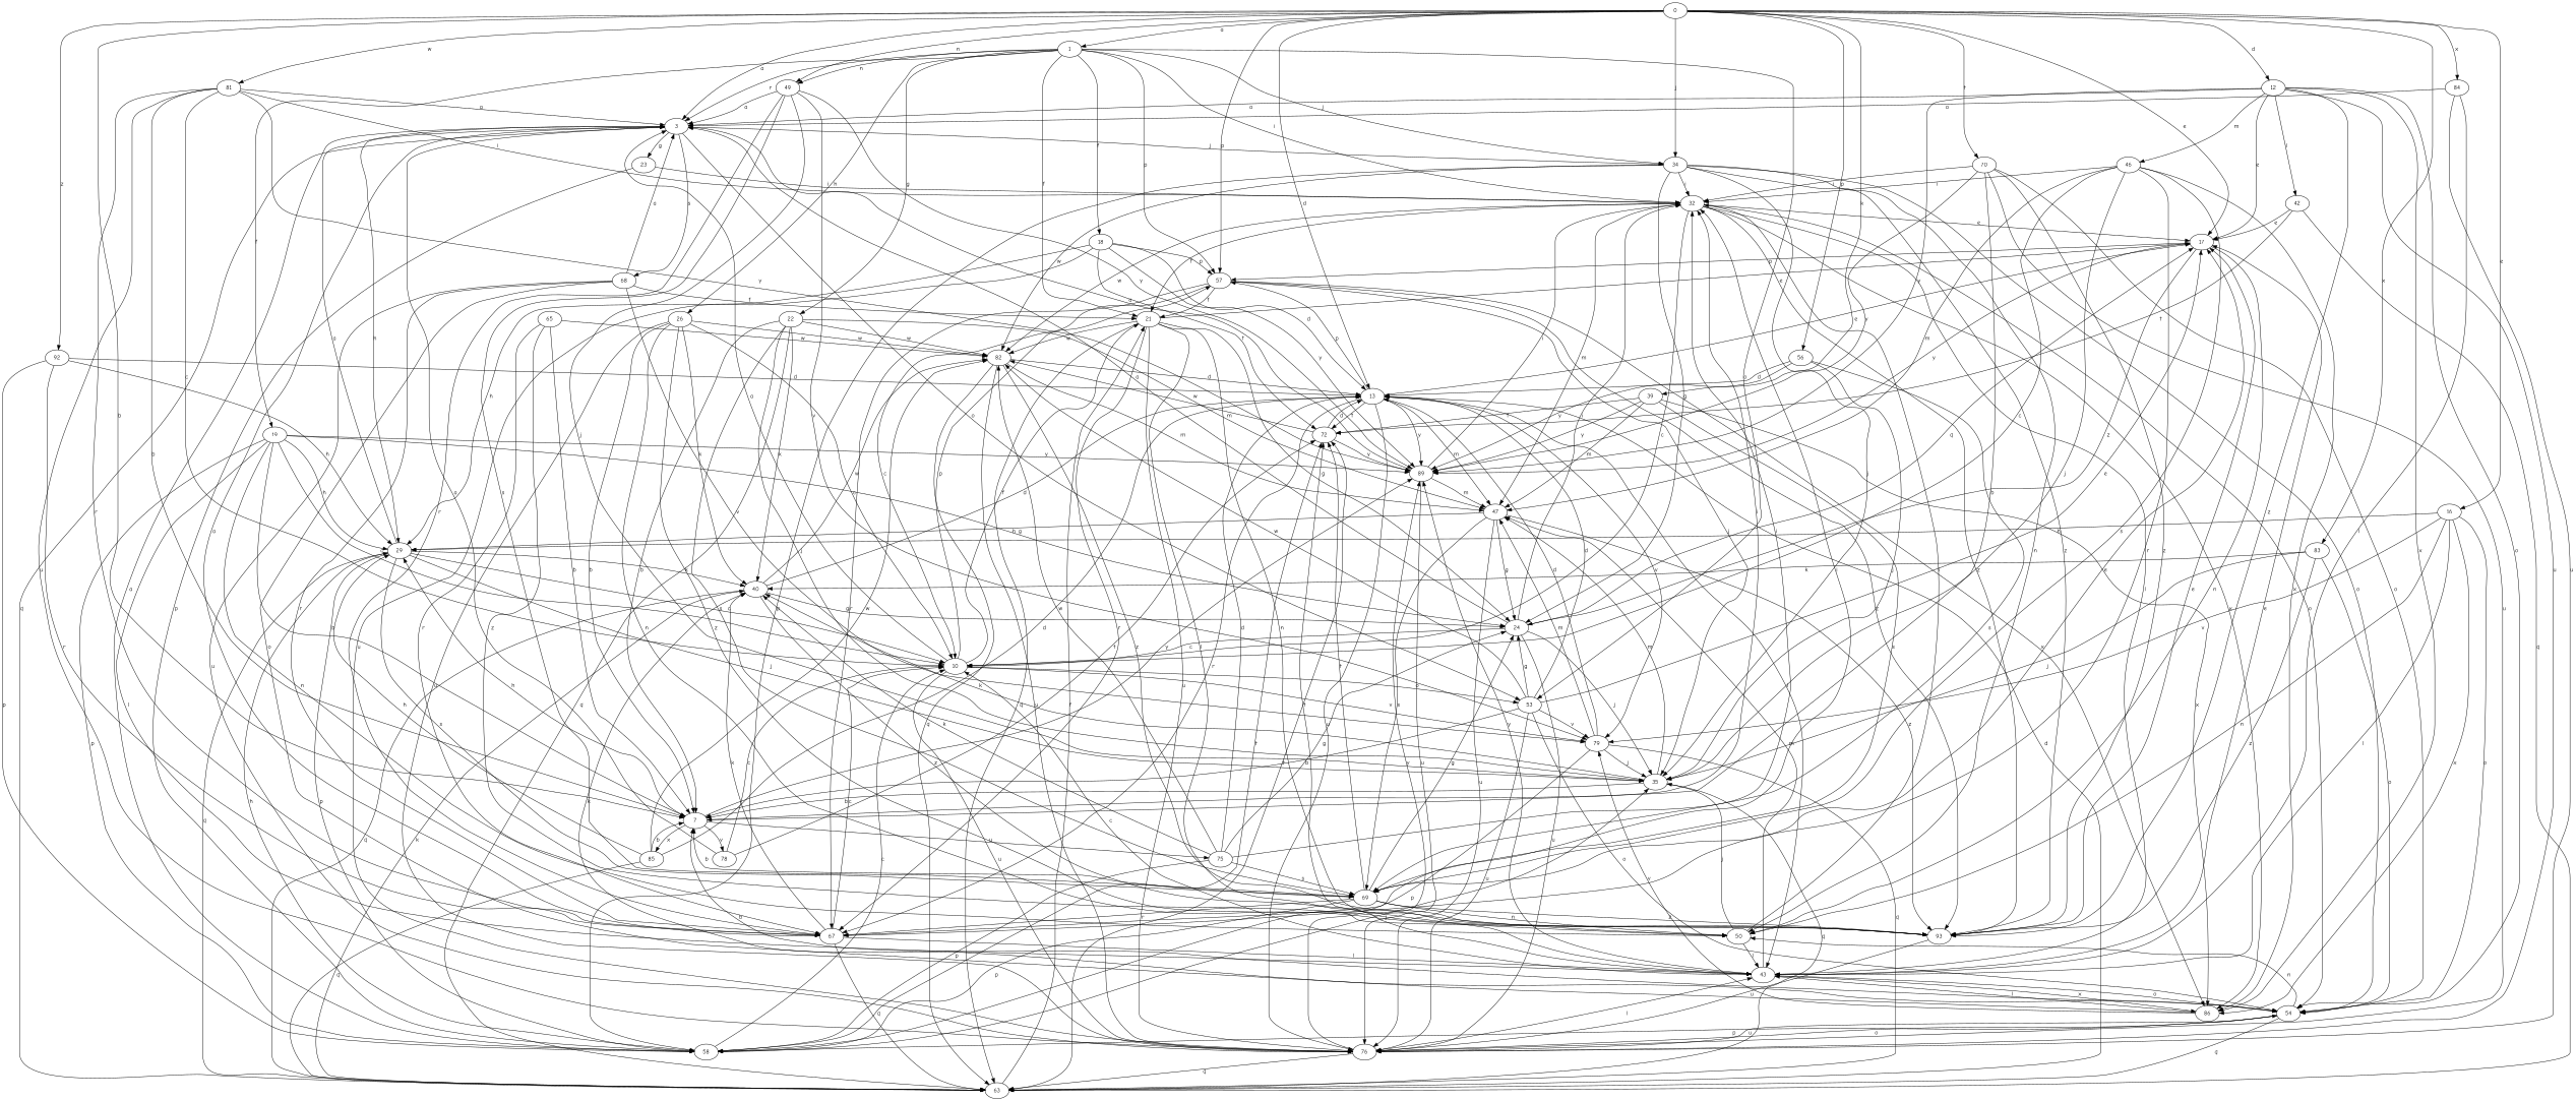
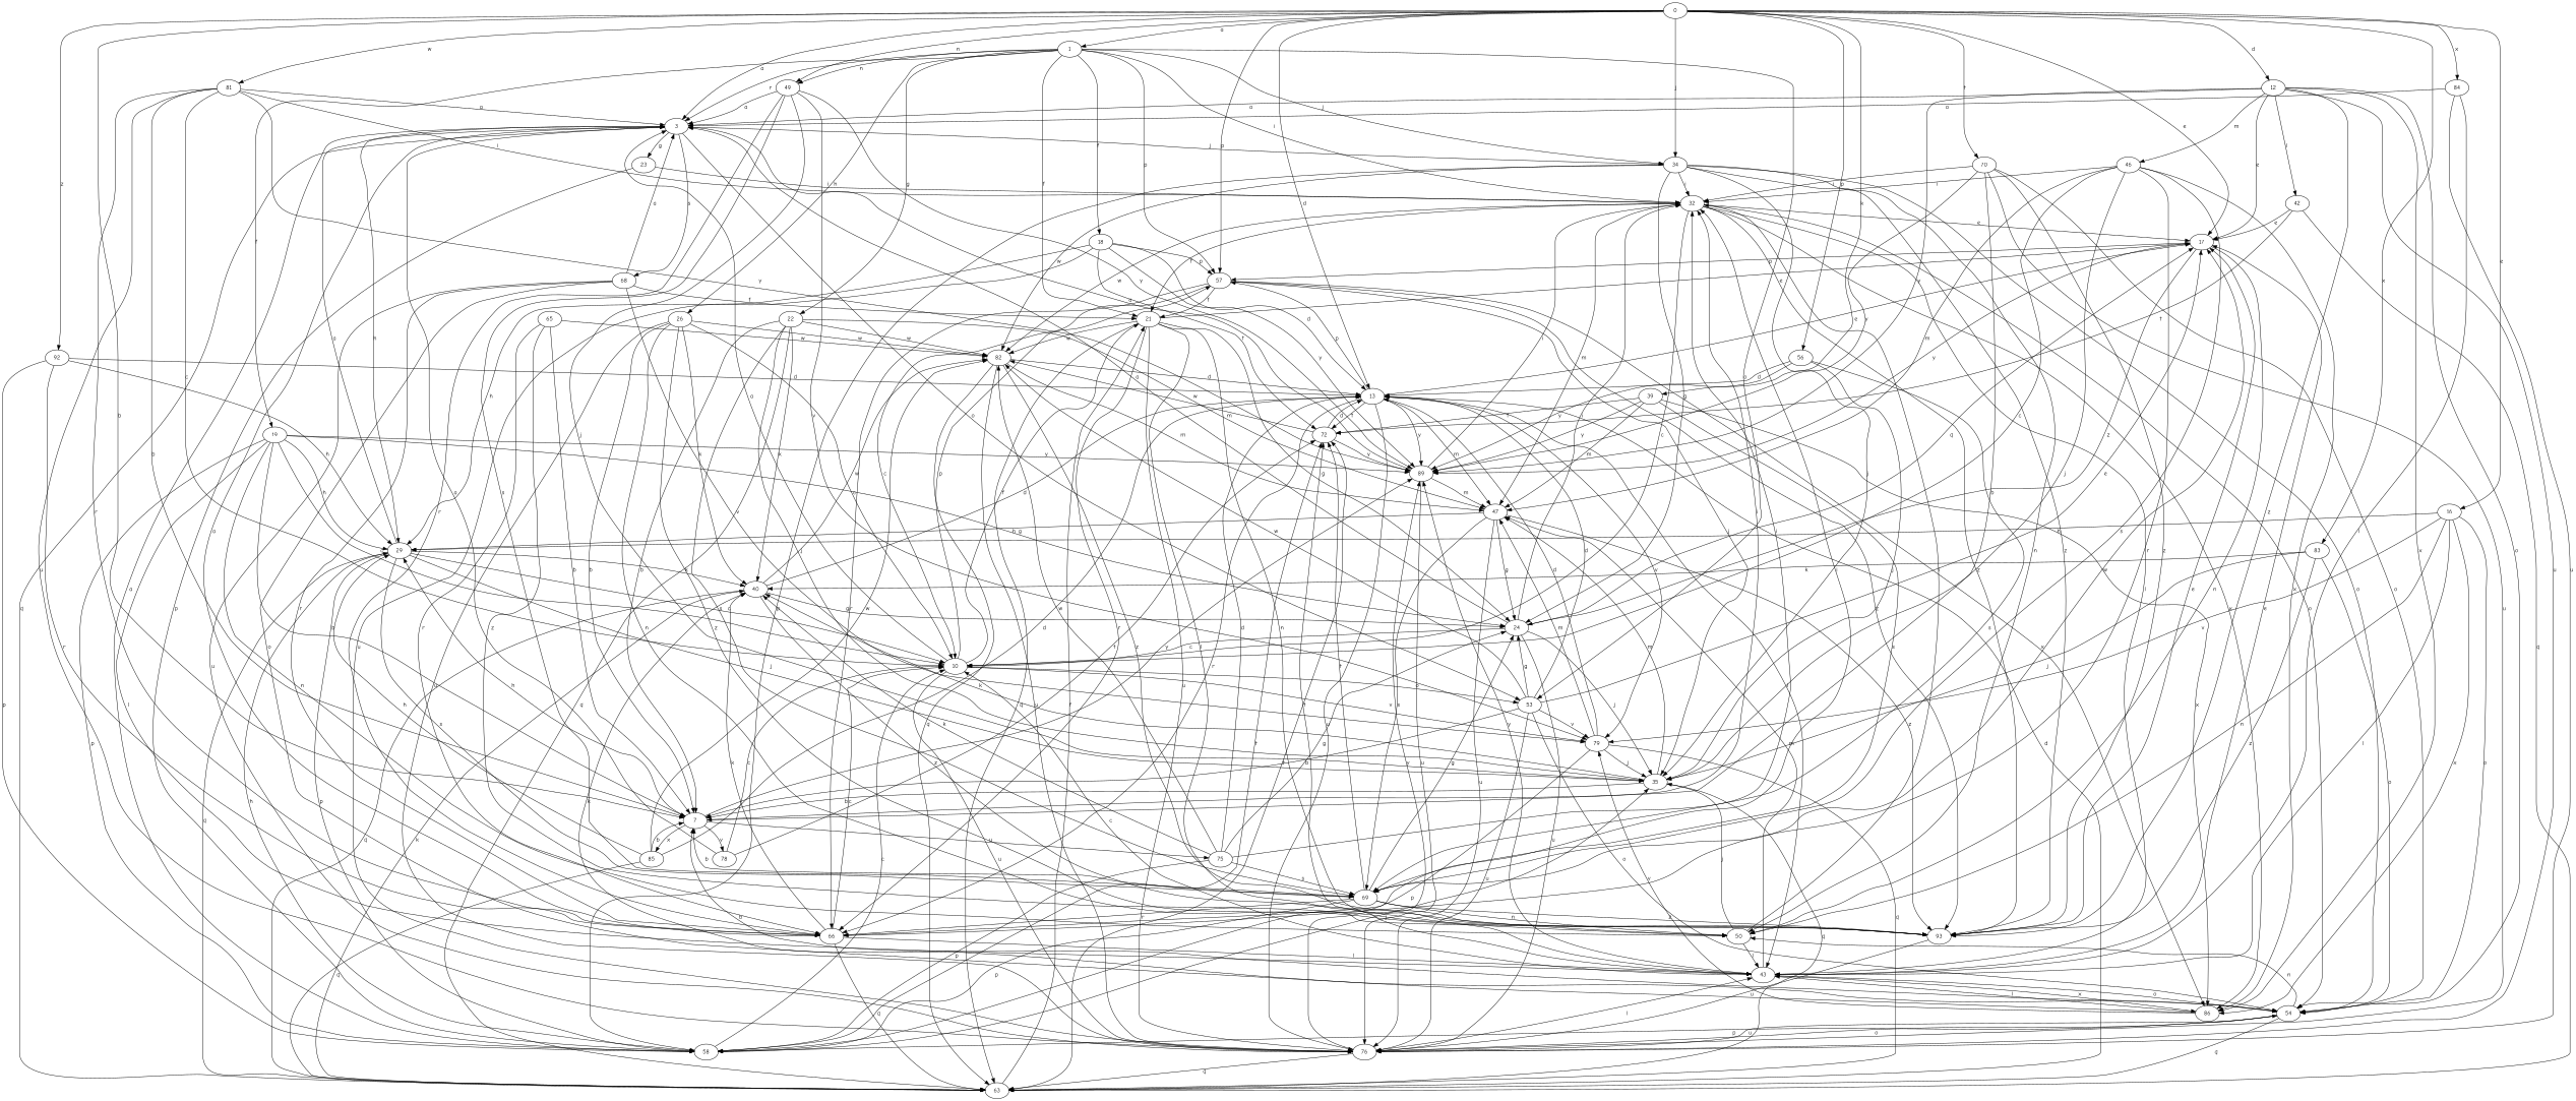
  strict digraph {
    fontname="Comic Neue"
    node [fontname="Comic Neue"]
    edge [fontname="Comic Neue"]
    0
    1
    3
    7
    12
    13
    16
    17
    34
    39
    49
    56
    57
    70
    81
    83
    84
    92
    18
    19
    21
    22
    26
    32
    53
    23
    29
    63
    68
    75
    78
    85
    89
    76
    42
    46
    54
    86
    93
    79
    43
    47
-   66 [label=67]
+   66
    72
    50
    24
    58
    82
    35
    69
    10
    40
    65
    0 -> 1 [label=a]
    0 -> 3 [label=a]
    0 -> 7 [label=b]
    0 -> 12 [label=d]
    0 -> 13 [label=d]
    0 -> 16 [label=e]
    0 -> 17 [label=e]
    0 -> 34 [label=j]
    0 -> 39 [label=k]
    0 -> 49 [label=n]
    0 -> 56 [label=p]
    0 -> 57 [label=p]
    0 -> 70 [label=t]
    0 -> 81 [label=w]
    0 -> 83 [label=x]
    0 -> 84 [label=x]
    0 -> 92 [label=z]
    1 -> 3 [label=r]
    1 -> 34 [label=j]
    1 -> 49 [label=n]
    1 -> 57 [label=p]
    1 -> 18 [label=f]
    1 -> 19 [label=f]
    1 -> 21 [label=f]
    1 -> 22 [label=g]
    1 -> 26 [label=h]
    1 -> 32 [label=i]
    1 -> 53 [label=o]
    3 -> 34 [label=j]
    3 -> 53 [label=o]
    3 -> 23 [label=g]
    3 -> 29 [label=h]
    3 -> 63 [label=q]
    3 -> 68 [label=s]
    7 -> 32 [label=i]
    7 -> 29 [label=h]
    7 -> 75 [label=u]
    7 -> 78 [label=v]
    7 -> 85 [label=x]
    7 -> 89 [label=y]
    12 -> 3 [label=a]
    12 -> 17 [label=e]
    12 -> 89 [label=y]
    12 -> 76 [label=u]
    12 -> 42 [label=l]
    12 -> 46 [label=m]
    12 -> 54 [label=o]
    12 -> 86 [label=x]
    12 -> 93 [label=z]
    13 -> 17 [label=e]
    13 -> 57 [label=p]
    13 -> 89 [label=y]
    13 -> 76 [label=u]
    13 -> 79 [label=v]
    13 -> 43 [label=l]
    13 -> 47 [label=m]
    13 -> 66 [label=r]
    13 -> 72 [label=t]
    16 -> 29 [label=h]
    16 -> 54 [label=o]
    16 -> 86 [label=x]
    16 -> 79 [label=v]
    16 -> 43 [label=l]
    16 -> 50 [label=n]
    17 -> 57 [label=p]
    17 -> 89 [label=y]
    17 -> 50 [label=n]
    17 -> 24 [label=z]
    34 -> 32 [label=i]
    34 -> 54 [label=o]
    34 -> 93 [label=z]
    34 -> 50 [label=n]
    34 -> 24 [label=g]
    34 -> 58 [label=p]
    34 -> 82 [label=w]
    34 -> 35 [label=j]
    39 -> 89 [label=y]
    39 -> 86 [label=x]
    39 -> 47 [label=m]
    39 -> 72 [label=t]
    39 -> 69 [label=s]
    49 -> 3 [label=a]
    49 -> 89 [label=y]
    49 -> 79 [label=v]
    49 -> 66 [label=r]
    49 -> 35 [label=j]
    49 -> 69 [label=s]
    56 -> 13 [label=d]
    56 -> 89 [label=y]
    56 -> 35 [label=j]
    56 -> 69 [label=s]
    57 -> 21 [label=f]
    57 -> 86 [label=x]
    57 -> 93 [label=z]
    57 -> 66 [label=r]
    57 -> 35 [label=j]
    57 -> 10 [label=c]
    70 -> 7 [label=b]
    70 -> 32 [label=i]
    70 -> 89 [label=y]
    70 -> 76 [label=u]
    70 -> 54 [label=o]
    70 -> 93 [label=z]
    81 -> 3 [label=a]
    81 -> 7 [label=b]
    81 -> 32 [label=i]
    81 -> 89 [label=y]
    81 -> 76 [label=u]
    81 -> 66 [label=r]
    81 -> 10 [label=c]
    83 -> 54 [label=o]
    83 -> 93 [label=z]
    83 -> 35 [label=j]
    83 -> 40 [label=k]
    84 -> 3 [label=a]
    84 -> 76 [label=u]
    84 -> 43 [label=l]
    92 -> 13 [label=d]
    92 -> 29 [label=h]
    92 -> 66 [label=r]
    92 -> 58 [label=p]
    18 -> 13 [label=d]
    18 -> 57 [label=p]
    18 -> 29 [label=h]
    18 -> 89 [label=y]
    18 -> 76 [label=u]
    18 -> 72 [label=t]
    19 -> 7 [label=b]
    19 -> 29 [label=h]
    19 -> 89 [label=y]
    19 -> 43 [label=l]
    19 -> 50 [label=n]
    19 -> 24 [label=g]
    19 -> 58 [label=p]
    19 -> 10 [label=c]
    21 -> 17 [label=e]
    21 -> 63 [label=q]
    21 -> 76 [label=u]
    21 -> 43 [label=l]
    21 -> 66 [label=r]
    21 -> 50 [label=n]
    21 -> 24 [label=g]
    21 -> 82 [label=w]
    22 -> 7 [label=b]
    22 -> 63 [label=q]
    22 -> 47 [label=m]
    22 -> 82 [label=w]
    22 -> 35 [label=j]
    22 -> 69 [label=s]
    22 -> 40 [label=k]
    26 -> 7 [label=b]
    26 -> 76 [label=u]
    26 -> 93 [label=z]
    26 -> 50 [label=n]
    26 -> 82 [label=w]
    26 -> 10 [label=c]
    26 -> 40 [label=k]
    32 -> 17 [label=e]
    32 -> 21 [label=f]
    32 -> 54 [label=o]
    32 -> 86 [label=x]
    32 -> 93 [label=z]
    32 -> 43 [label=l]
    32 -> 47 [label=m]
    32 -> 82 [label=w]
    32 -> 10 [label=c]
    53 -> 7 [label=b]
    53 -> 13 [label=d]
    53 -> 17 [label=e]
    53 -> 76 [label=u]
    53 -> 54 [label=o]
    53 -> 79 [label=v]
    53 -> 24 [label=g]
    53 -> 82 [label=w]
    23 -> 32 [label=i]
    23 -> 58 [label=p]
    29 -> 3 [label=a]
    29 -> 63 [label=q]
    29 -> 58 [label=p]
    29 -> 35 [label=j]
    29 -> 69 [label=s]
    29 -> 10 [label=c]
    29 -> 40 [label=k]
    63 -> 13 [label=d]
    63 -> 21 [label=f]
    63 -> 72 [label=t]
    63 -> 40 [label=k]
    68 -> 3 [label=a]
    68 -> 21 [label=f]
    68 -> 76 [label=u]
    68 -> 54 [label=o]
    68 -> 79 [label=v]
    68 -> 66 [label=r]
    75 -> 13 [label=d]
    75 -> 32 [label=i]
    75 -> 24 [label=g]
    75 -> 58 [label=p]
    75 -> 82 [label=w]
    75 -> 69 [label=s]
    75 -> 40 [label=k]
    78 -> 3 [label=a]
    78 -> 72 [label=t]
    78 -> 10 [label=c]
    85 -> 7 [label=b]
    85 -> 13 [label=d]
    85 -> 29 [label=h]
    85 -> 63 [label=q]
    85 -> 82 [label=w]
    89 -> 3 [label=a]
    89 -> 32 [label=i]
    89 -> 76 [label=u]
    89 -> 47 [label=m]
    76 -> 63 [label=q]
    76 -> 89 [label=y]
    76 -> 54 [label=o]
    76 -> 43 [label=l]
    42 -> 17 [label=e]
    42 -> 63 [label=q]
    42 -> 72 [label=t]
    46 -> 32 [label=i]
    46 -> 86 [label=x]
    46 -> 47 [label=m]
    46 -> 66 [label=r]
    46 -> 35 [label=j]
    46 -> 69 [label=s]
    46 -> 10 [label=c]
    54 -> 7 [label=b]
    54 -> 63 [label=q]
    54 -> 76 [label=u]
    54 -> 50 [label=n]
    54 -> 58 [label=p]
    86 -> 79 [label=v]
    86 -> 43 [label=l]
    86 -> 40 [label=k]
    93 -> 17 [label=e]
    93 -> 76 [label=u]
    79 -> 13 [label=d]
    79 -> 63 [label=q]
    79 -> 47 [label=m]
    79 -> 58 [label=p]
    79 -> 35 [label=j]
    43 -> 17 [label=e]
    43 -> 89 [label=y]
    43 -> 54 [label=o]
    43 -> 86 [label=x]
    43 -> 47 [label=m]
    43 -> 72 [label=t]
    43 -> 10 [label=c]
    47 -> 29 [label=h]
    47 -> 76 [label=u]
    47 -> 93 [label=z]
    47 -> 24 [label=g]
    47 -> 69 [label=s]
    66 -> 3 [label=a]
    66 -> 32 [label=i]
    66 -> 63 [label=q]
    66 -> 43 [label=l]
    66 -> 10 [label=c]
    66 -> 40 [label=k]
    72 -> 13 [label=d]
    72 -> 89 [label=y]
    72 -> 82 [label=w]
    50 -> 32 [label=i]
    50 -> 43 [label=l]
    50 -> 35 [label=j]
    24 -> 3 [label=a]
    24 -> 17 [label=q]
    24 -> 32 [label=i]
    24 -> 76 [label=u]
    24 -> 35 [label=j]
    24 -> 10 [label=c]
    58 -> 3 [label=a]
    58 -> 29 [label=h]
    58 -> 72 [label=t]
    58 -> 35 [label=j]
    58 -> 10 [label=c]
    82 -> 13 [label=d]
    82 -> 63 [label=q]
    82 -> 76 [label=u]
    82 -> 93 [label=z]
    82 -> 47 [label=m]
    35 -> 7 [label=b]
    35 -> 63 [label=q]
    35 -> 47 [label=m]
    35 -> 40 [label=k]
    69 -> 7 [label=b]
-   69 -> 17 [label=e]
+   69 -> 17 [label=w]
    69 -> 93 [label=z]
    69 -> 66 [label=r]
    69 -> 72 [label=t]
    69 -> 50 [label=n]
    69 -> 24 [label=g]
    69 -> 58 [label=p]
    10 -> 3 [label=a]
    10 -> 57 [label=p]
    10 -> 21 [label=f]
    10 -> 53 [label=o]
    10 -> 76 [label=u]
    10 -> 79 [label=v]
    40 -> 13 [label=d]
    40 -> 63 [label=q]
    40 -> 93 [label=z]
    40 -> 24 [label=g]
    40 -> 82 [label=w]
    65 -> 7 [label=b]
    65 -> 93 [label=z]
    65 -> 66 [label=r]
    65 -> 82 [label=w]
  }
